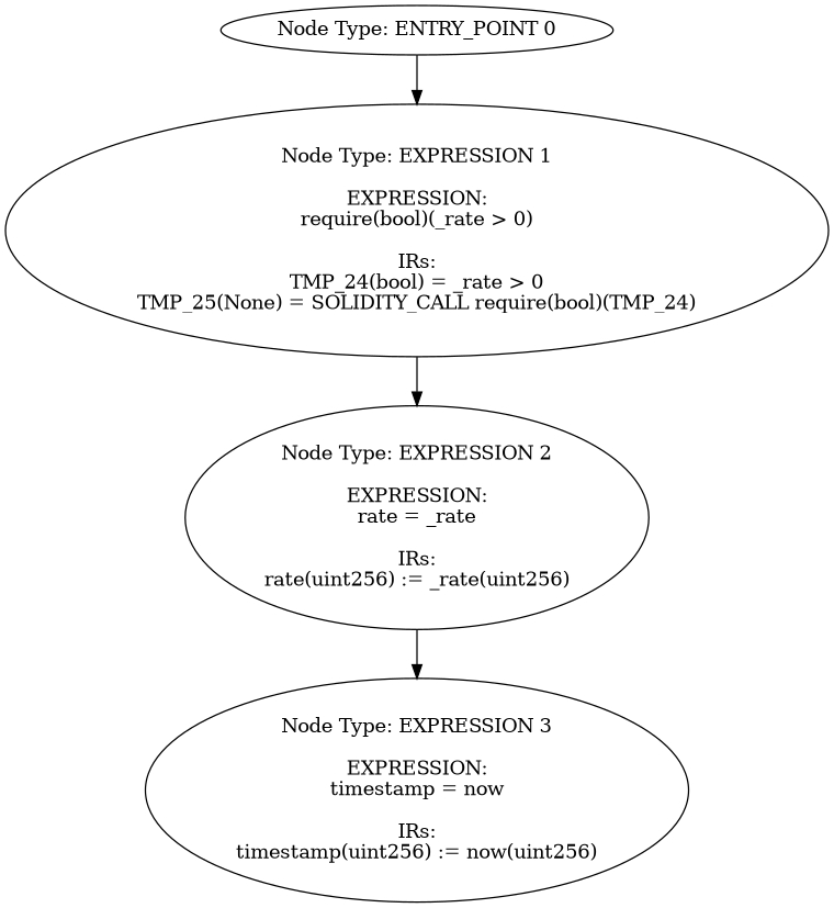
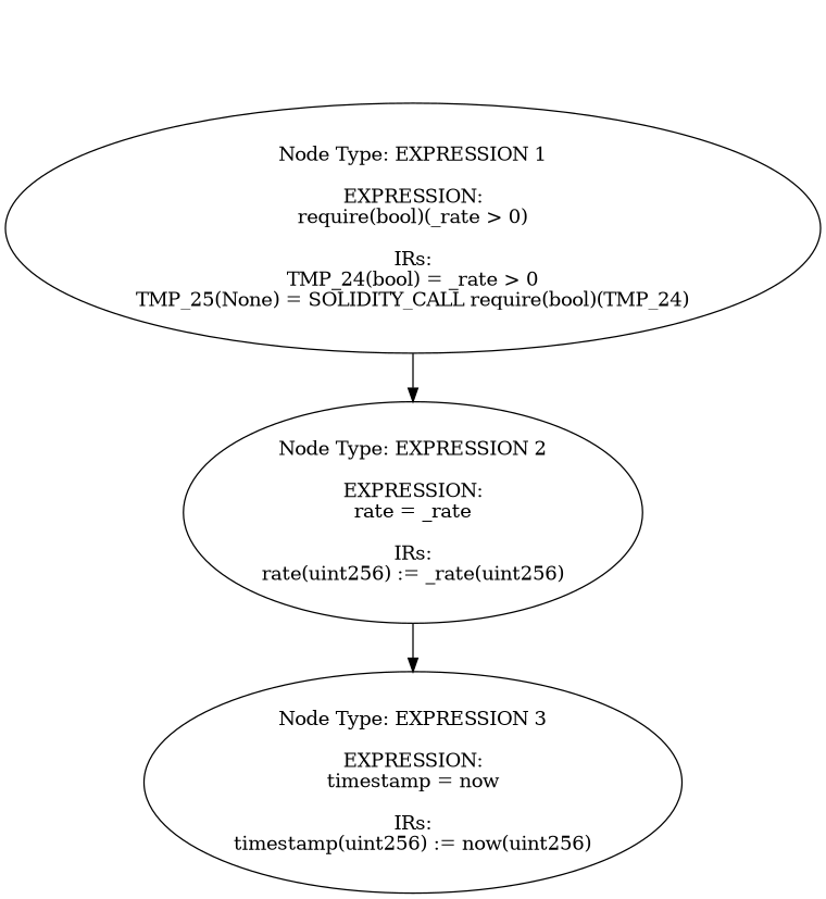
  digraph {
-   n1 [label="Node Type: ENTRY_POINT 0\n"]
    n2 [label="Node Type: EXPRESSION 1\n\nEXPRESSION:\nrequire(bool)(_rate > 0)\n\nIRs:\nTMP_24(bool) = _rate > 0\nTMP_25(None) = SOLIDITY_CALL require(bool)(TMP_24)"]
    n3 [label="Node Type: EXPRESSION 2\n\nEXPRESSION:\nrate = _rate\n\nIRs:\nrate(uint256) := _rate(uint256)"]
    n4 [label="Node Type: EXPRESSION 3\n\nEXPRESSION:\ntimestamp = now\n\nIRs:\ntimestamp(uint256) := now(uint256)"]
-   n1 -> n2
    n2 -> n3
    n3 -> n4
  }
